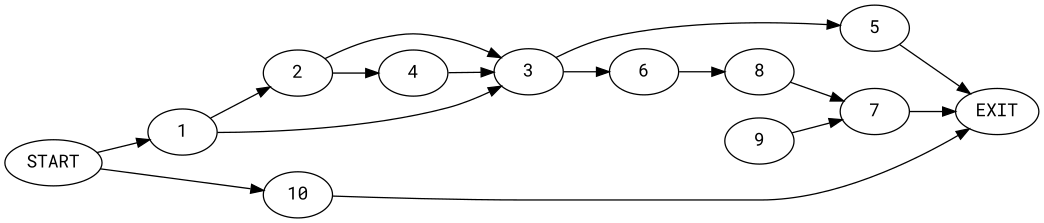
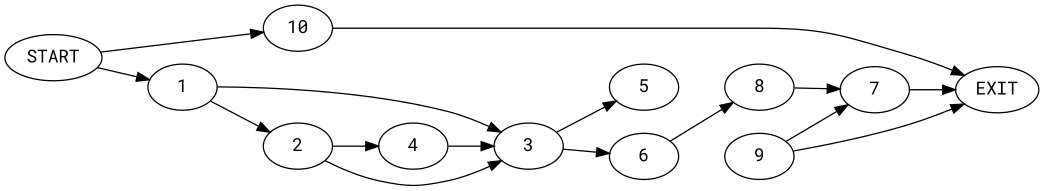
  digraph {
    fontname="Roboto Mono"
    rankdir=LR
    node [fontname="Roboto Mono"]
    edge [fontname="Roboto Mono"]
    n1 [label=START]
    1
    10
    2
    3
    n6 [label=EXIT]
    4
    5
    6
    8
    7
    9
    n1 -> 1
    n1 -> 10
    1 -> 2
    1 -> 3
    10 -> n6
    2 -> 3
    2 -> 4
    3 -> 5
    3 -> 6
    4 -> 3
-   5 -> n6
+   9 -> n6
    6 -> 8
    8 -> 7
    7 -> n6
    9 -> 7
  }
